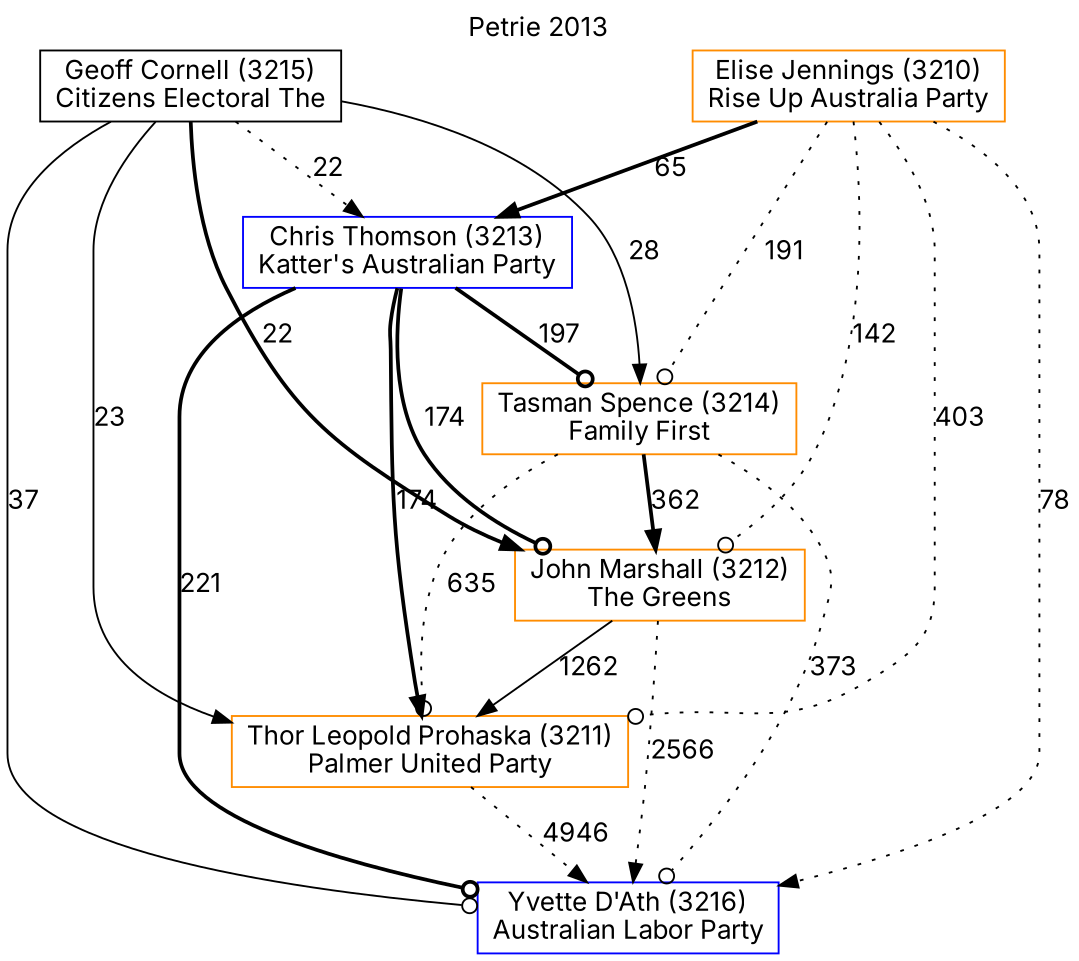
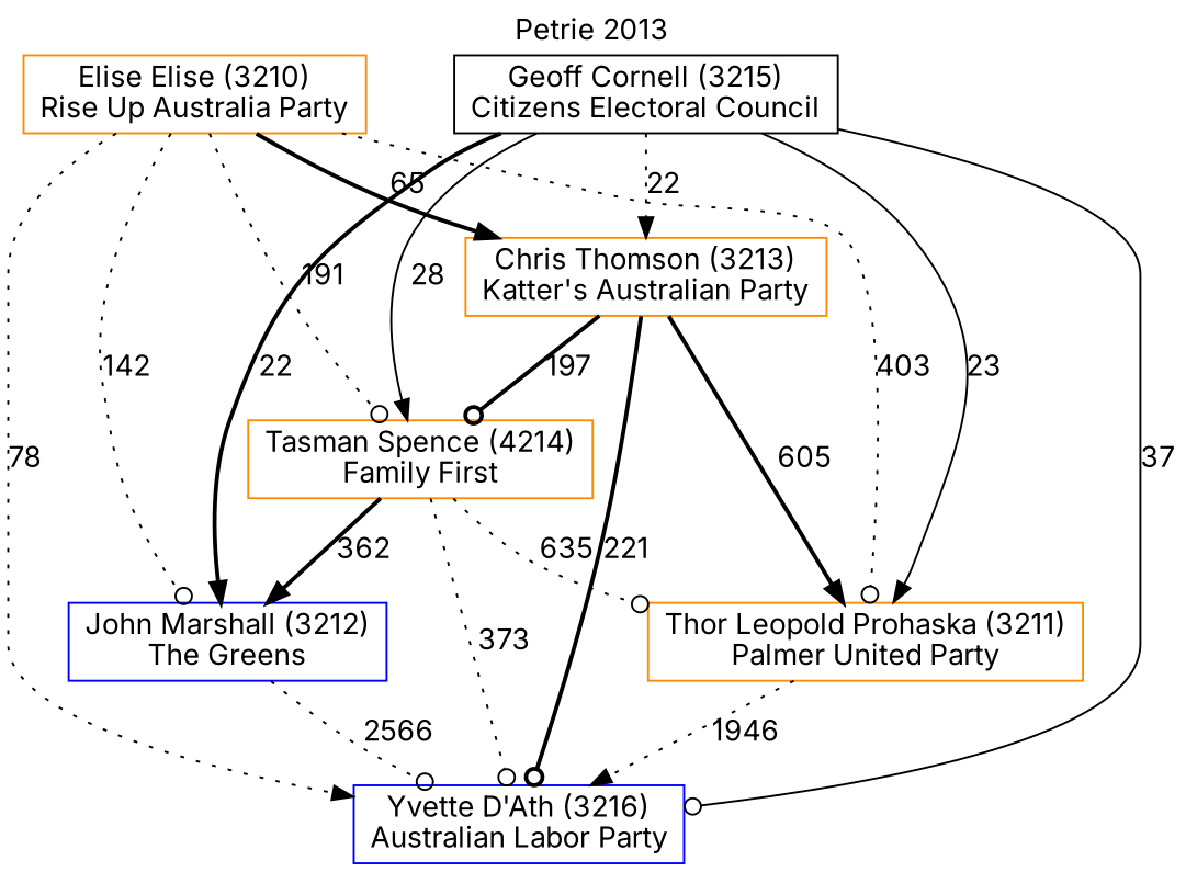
  digraph {
    fontname=Inter
    label="Petrie 2013"
    labelloc=t
    mclimit=10
    node [color=blue fontname=Inter shape=box]
    edge [arrowhead=normal fontname=Inter style=dotted]
    n1 [label="Yvette D'Ath (3216)\nAustralian Labor Party"]
    n2 [color=darkorange label="Thor Leopold Prohaska (3211)\nPalmer United Party"]
-   n3 [color=darkorange label="John Marshall (3212)\nThe Greens"]
-   n4 [color=darkorange label="Tasman Spence (3214)\nFamily First"]
-   n5 [label="Chris Thomson (3213)\nKatter's Australian Party"]
-   n6 [color=darkorange label="Elise Jennings (3210)\nRise Up Australia Party"]
-   n7 [color=black label="Geoff Cornell (3215)\nCitizens Electoral The"]
-   n2 -> n1 [label=4946]
-   n3 -> n1 [label=2566]
-   n3 -> n2 [label=1262 style=solid]
+   n3 [label="John Marshall (3212)\nThe Greens"]
+   n4 [color=darkorange label="Tasman Spence (4214)\nFamily First"]
+   n5 [color=darkorange label="Chris Thomson (3213)\nKatter's Australian Party"]
+   n6 [color=darkorange label="Elise Elise (3210)\nRise Up Australia Party"]
+   n7 [color=black label="Geoff Cornell (3215)\nCitizens Electoral Council"]
+   n2 -> n1 [label=1946]
+   n3 -> n1 [arrowhead=odot label=2566]
    n4 -> n1 [arrowhead=odot label=373]
    n4 -> n2 [arrowhead=odot label=635]
    n4 -> n3 [label=362 style=bold]
    n5 -> n1 [arrowhead=odot label=221 style=bold]
-   n5 -> n2 [label=174 style=bold]
-   n5 -> n3 [arrowhead=odot label=174 style=bold]
+   n5 -> n2 [label=605 style=bold]
    n5 -> n4 [arrowhead=odot label=197 style=bold]
    n6 -> n1 [label=78]
    n6 -> n2 [arrowhead=odot label=403]
    n6 -> n3 [arrowhead=odot label=142]
    n6 -> n4 [arrowhead=odot label=191]
    n6 -> n5 [label=65 style=bold]
    n7 -> n1 [arrowhead=odot label=37 style=solid]
    n7 -> n2 [label=23 style=solid]
    n7 -> n3 [label=22 style=bold]
    n7 -> n4 [label=28 style=solid]
    n7 -> n5 [label=22]
  }
